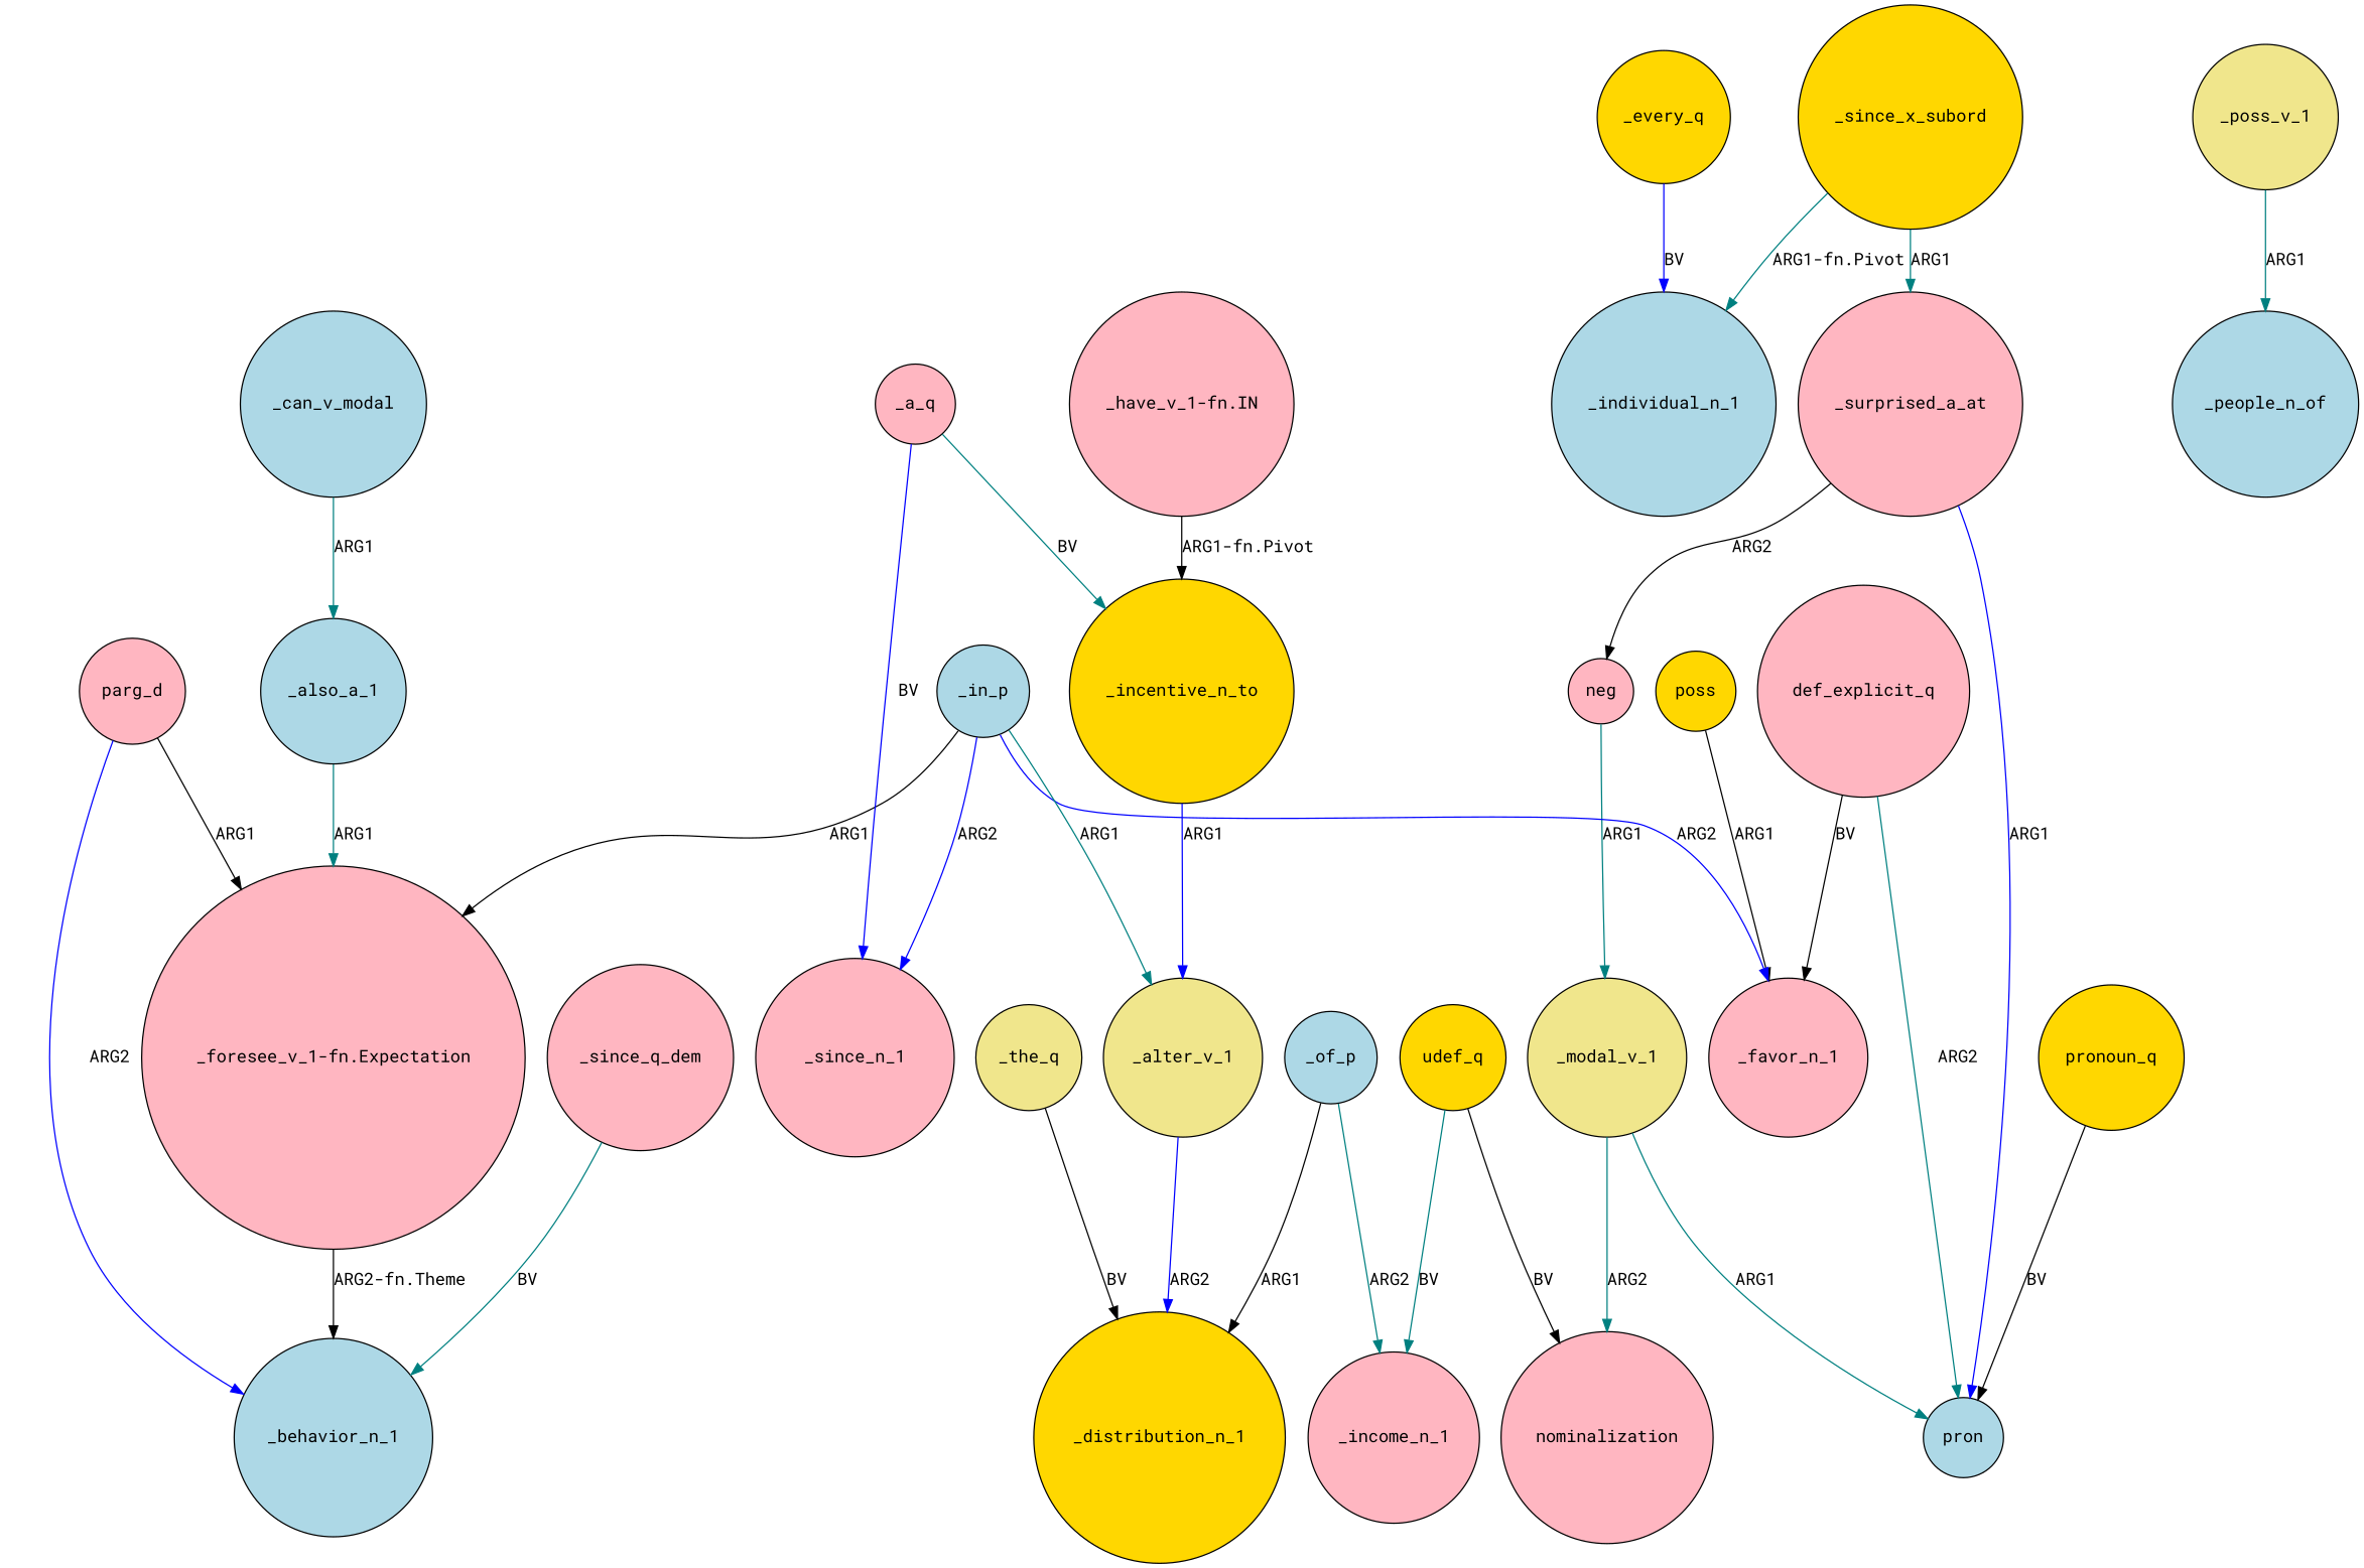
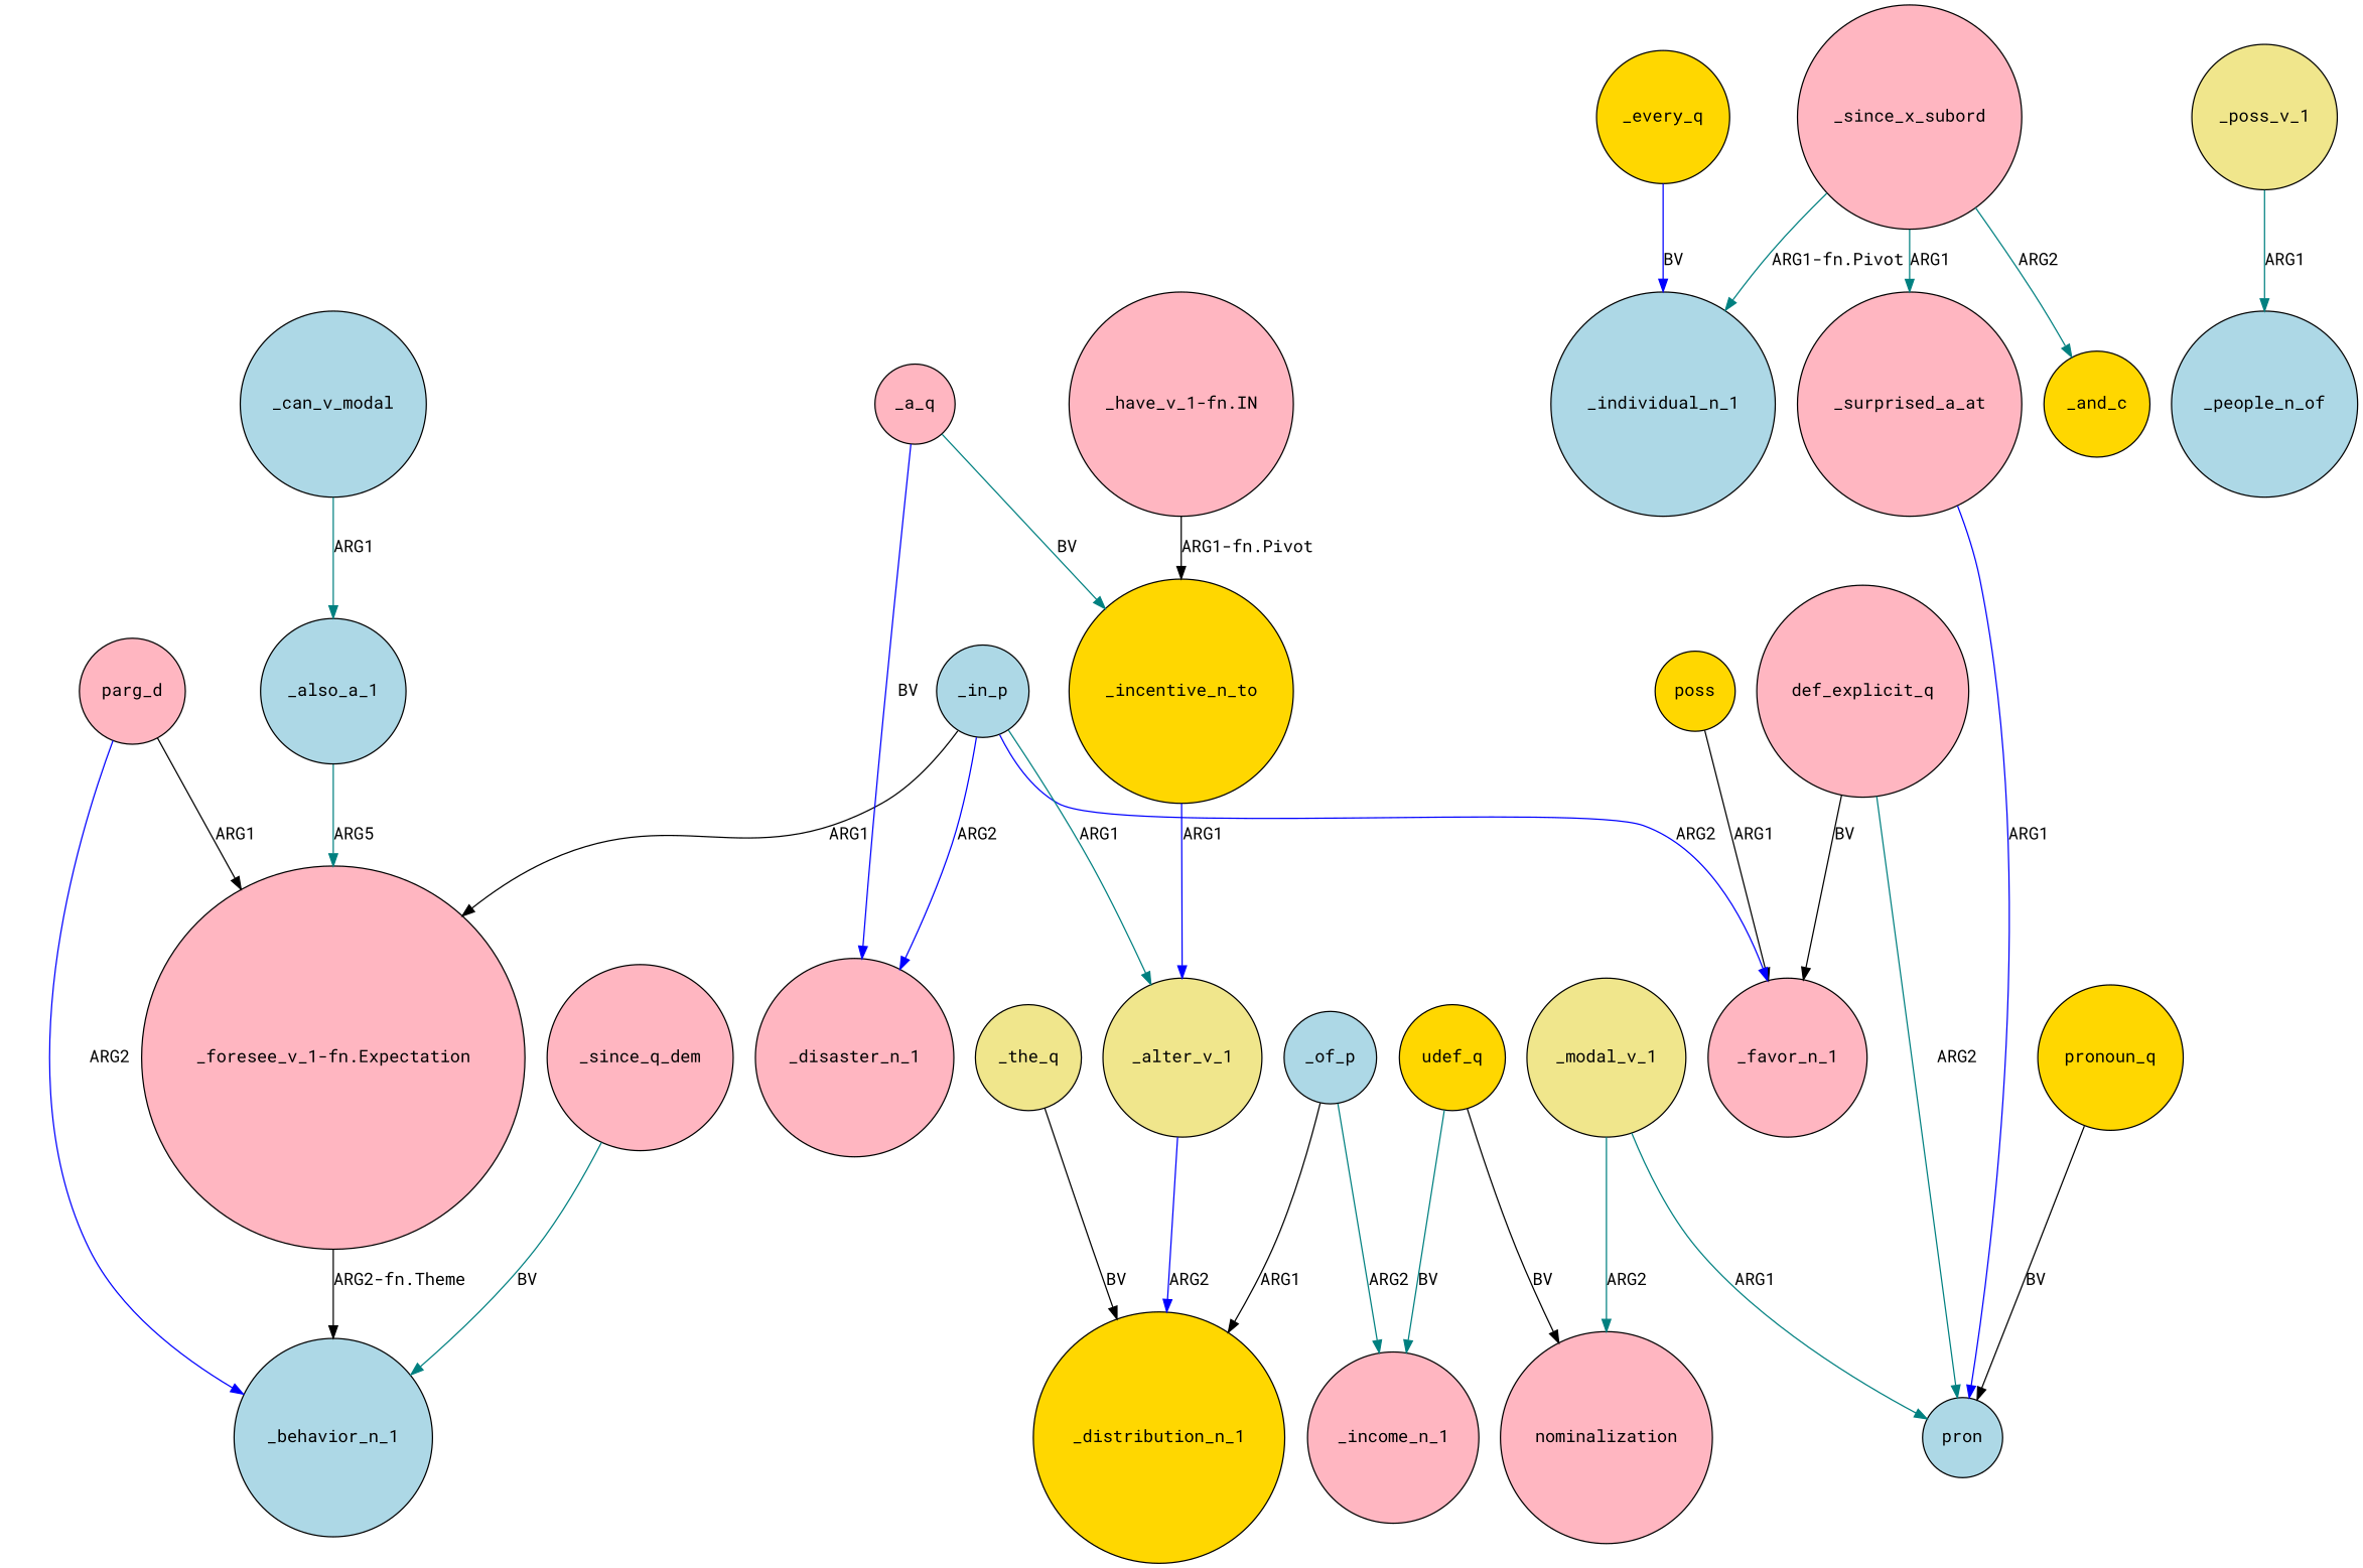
  digraph {
    fontname="Roboto Mono"
    node [fillcolor=lightpink fontname="Roboto Mono" shape=circle style=filled]
    edge [color=teal fontname="Roboto Mono"]
    _also_a_1 [fillcolor=lightblue]
    "_foresee_v_1-fn.Expectation"
    _behavior_n_1 [fillcolor=lightblue]
    parg_d
    def_explicit_q
    _favor_n_1
    pron [fillcolor=lightblue]
    poss [fillcolor=gold]
    _of_p [fillcolor=lightblue]
    _distribution_n_1 [fillcolor=gold]
    _income_n_1
-   _since_x_subord [fillcolor=gold]
+   _since_x_subord
    _surprised_a_at
+   _and_c [fillcolor=gold]
    _individual_n_1 [fillcolor=lightblue]
-   neg
    n17 [fillcolor=khaki label=_modal_v_1]
    nominalization
    n19 [label=_since_q_dem]
    _in_p [fillcolor=lightblue]
-   _disaster_n_1 [label=_since_n_1]
+   _disaster_n_1
    _alter_v_1 [fillcolor=khaki]
    n23 [fillcolor=khaki label=_poss_v_1]
    _people_n_of [fillcolor=lightblue]
    _a_q
    _incentive_n_to [fillcolor=gold]
    _the_q [fillcolor=khaki]
    _can_v_modal [fillcolor=lightblue]
    "_have_v_1-fn.IN"
    udef_q [fillcolor=gold]
    pronoun_q [fillcolor=gold]
    _every_q [fillcolor=gold]
-   _also_a_1 -> "_foresee_v_1-fn.Expectation" [label=ARG1]
+   _also_a_1 -> "_foresee_v_1-fn.Expectation" [label=ARG5]
    "_foresee_v_1-fn.Expectation" -> _behavior_n_1 [color=black label="ARG2-fn.Theme"]
    parg_d -> "_foresee_v_1-fn.Expectation" [color=black label=ARG1]
    parg_d -> _behavior_n_1 [color=blue label=ARG2]
    def_explicit_q -> _favor_n_1 [color=black label=BV]
    def_explicit_q -> pron [label=ARG2]
    poss -> _favor_n_1 [color=black label=ARG1]
    _of_p -> _distribution_n_1 [color=black label=ARG1]
    _of_p -> _income_n_1 [label=ARG2]
    _since_x_subord -> _surprised_a_at [label=ARG1]
+   _since_x_subord -> _and_c [label=ARG2]
    _since_x_subord -> _individual_n_1 [label="ARG1-fn.Pivot"]
    _surprised_a_at -> pron [color=blue label=ARG1]
-   _surprised_a_at -> neg [color=black label=ARG2]
-   neg -> n17 [label=ARG1]
    n17 -> pron [label=ARG1]
    n17 -> nominalization [label=ARG2]
    n19 -> _behavior_n_1 [label=BV]
    _in_p -> "_foresee_v_1-fn.Expectation" [color=black label=ARG1]
    _in_p -> _favor_n_1 [color=blue label=ARG2]
    _in_p -> _disaster_n_1 [color=blue label=ARG2]
    _in_p -> _alter_v_1 [label=ARG1]
    _alter_v_1 -> _distribution_n_1 [color=blue label=ARG2]
    n23 -> _people_n_of [label=ARG1]
    _a_q -> _disaster_n_1 [color=blue label=BV]
    _a_q -> _incentive_n_to [label=BV]
    _incentive_n_to -> _alter_v_1 [color=blue label=ARG1]
    _the_q -> _distribution_n_1 [color=black label=BV]
    _can_v_modal -> _also_a_1 [label=ARG1]
    "_have_v_1-fn.IN" -> _incentive_n_to [color=black label="ARG1-fn.Pivot"]
    udef_q -> _income_n_1 [label=BV]
    udef_q -> nominalization [color=black label=BV]
    pronoun_q -> pron [color=black label=BV]
    _every_q -> _individual_n_1 [color=blue label=BV]
  }
